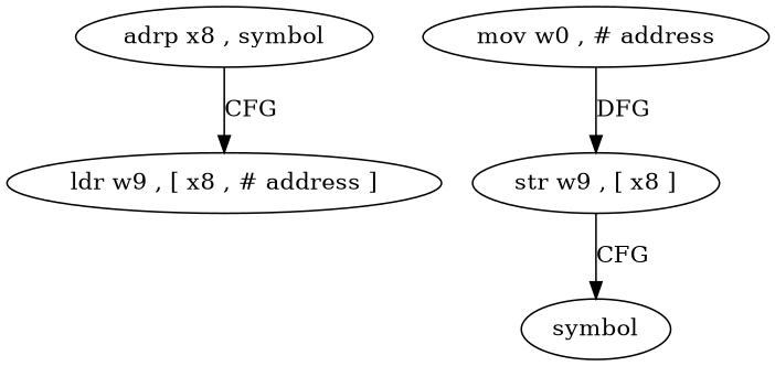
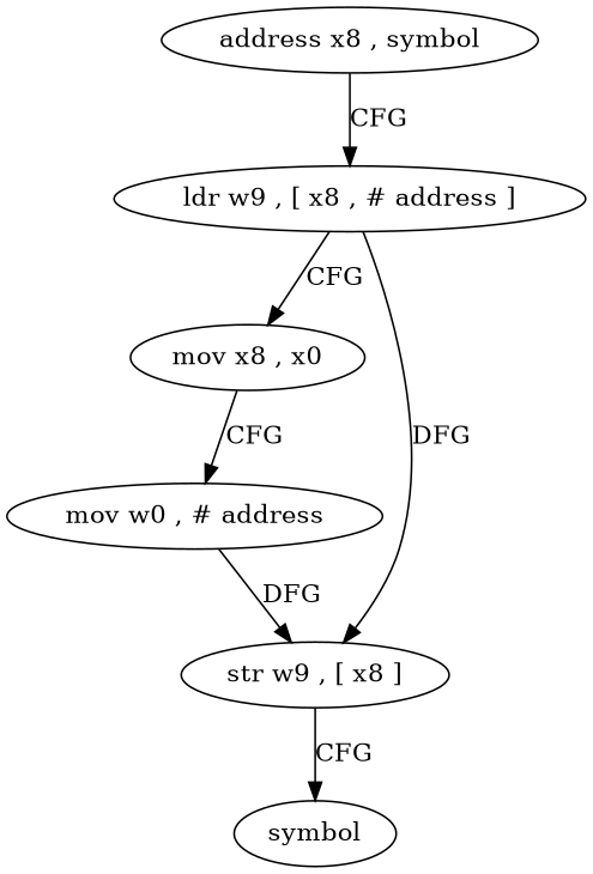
  digraph {
-   n1 [label="adrp x8 , symbol"]
+   n1 [label="address x8 , symbol"]
    n2 [label="ldr w9 , [ x8 , # address ]"]
+   n3 [label="mov x8 , x0"]
    n4 [label="str w9 , [ x8 ]"]
    n5 [label="mov w0 , # address"]
    n6 [label=symbol]
    n1 -> n2 [label=CFG]
+   n2 -> n3 [label=CFG]
+   n2 -> n4 [label=DFG]
+   n3 -> n5 [label=CFG]
    n4 -> n6 [label=CFG]
    n5 -> n4 [label=DFG]
  }
